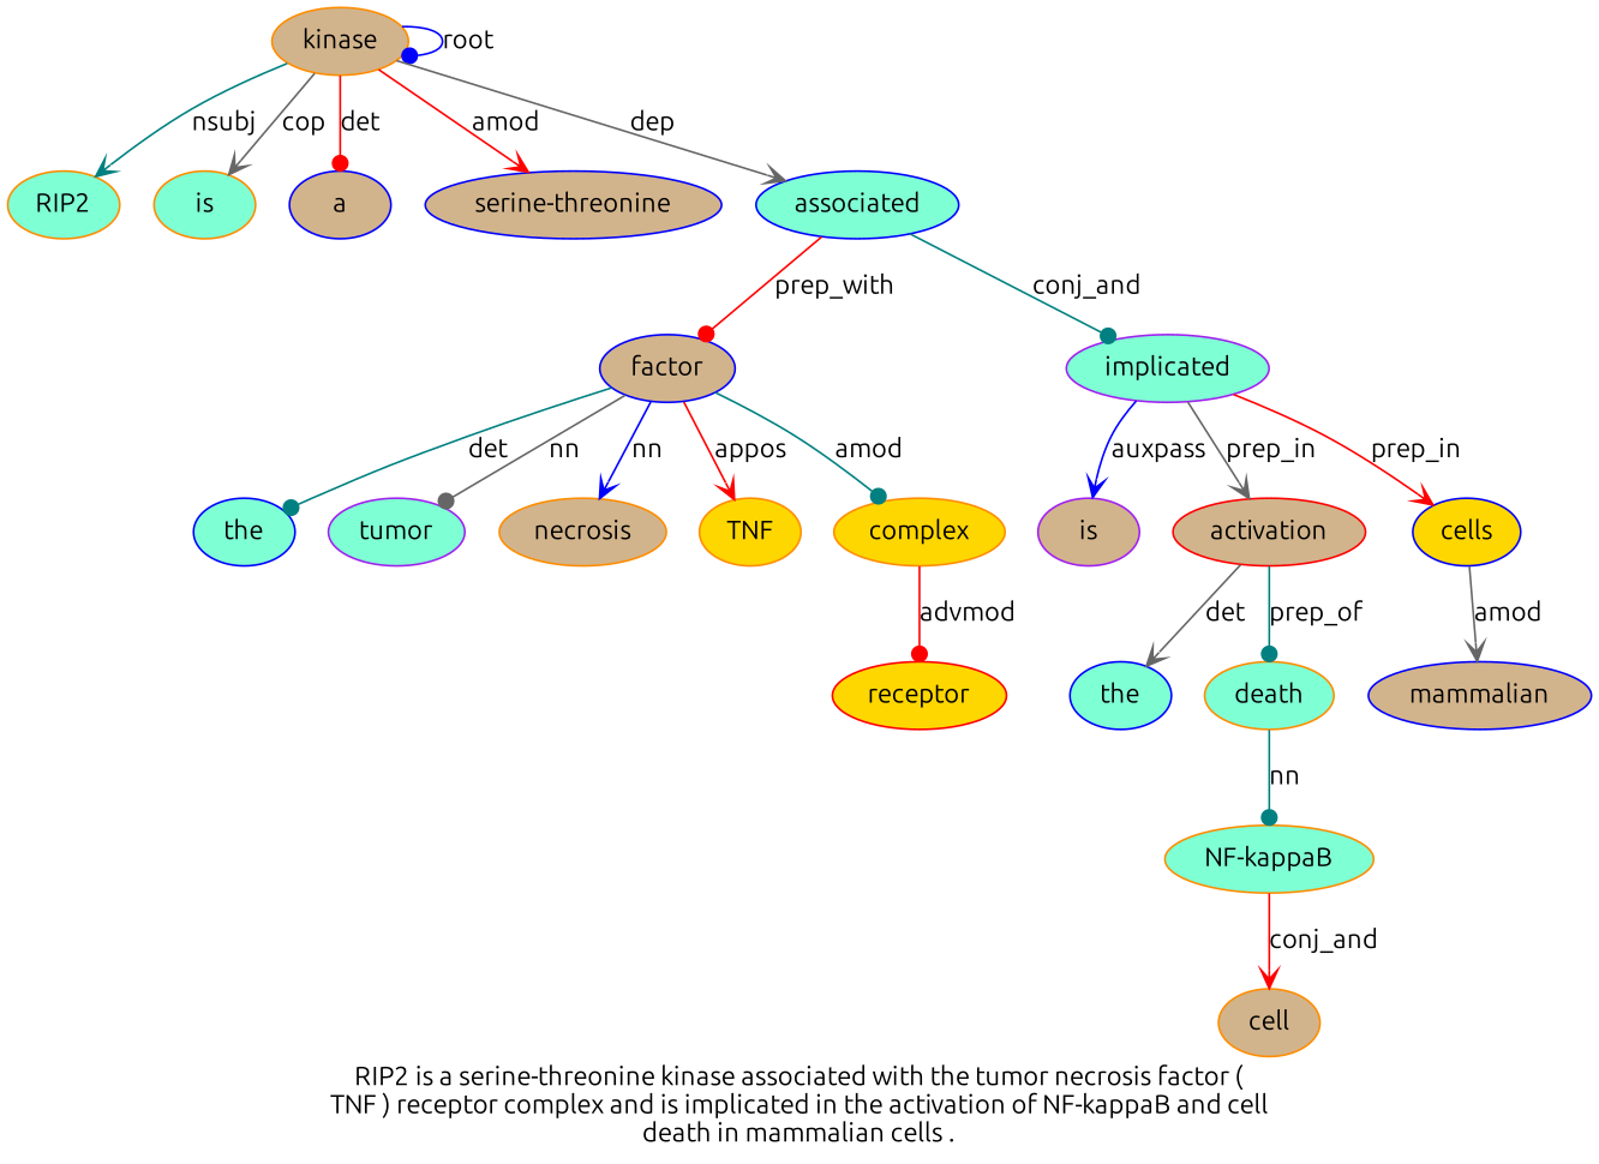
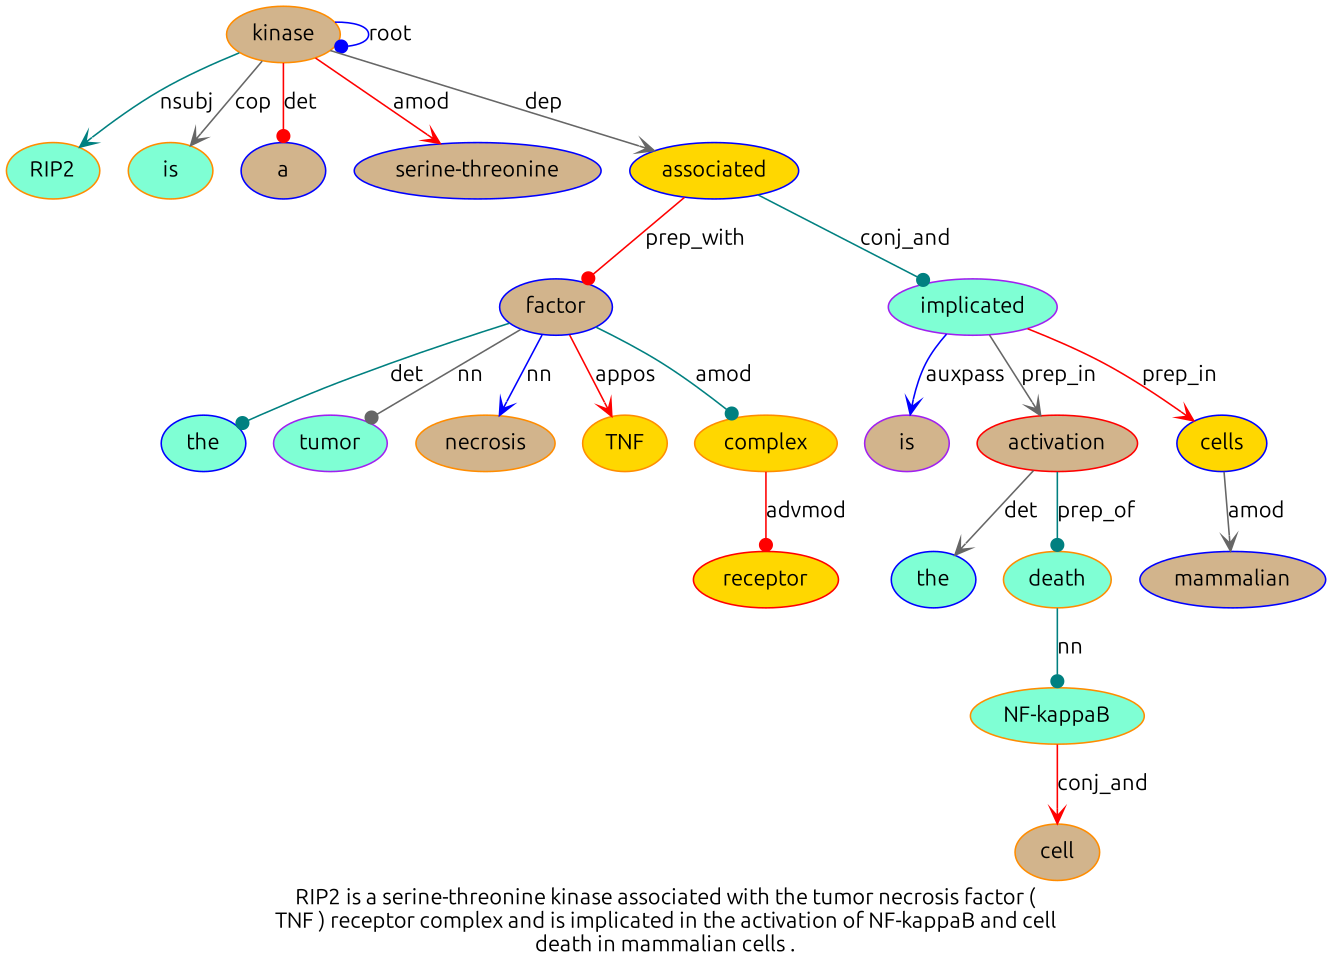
  digraph {
    fontname=Ubuntu
    label="RIP2 is a serine-threonine kinase associated with the tumor necrosis factor (\nTNF ) receptor complex and is implicated in the activation of NF-kappaB and cell\ndeath in mammalian cells ."
    node [color=darkorange fillcolor=tan fontname=Ubuntu style=filled]
    edge [arrowhead=vee color=red fontname=Ubuntu]
    n1 [label=kinase]
    n2 [fillcolor=aquamarine label=RIP2]
    n3 [fillcolor=aquamarine label=is]
    n4 [color=blue label=a]
    n5 [color=blue label="serine-threonine"]
-   n6 [color=blue fillcolor=aquamarine label=associated]
+   n6 [color=blue fillcolor=gold label=associated]
    n7 [color=blue label=factor]
    n8 [color=purple fillcolor=aquamarine label=implicated]
    n9 [color=blue fillcolor=aquamarine label=the]
    n10 [color=purple fillcolor=aquamarine label=tumor]
    n11 [label=necrosis]
    n12 [fillcolor=gold label=TNF]
    n13 [fillcolor=gold label=complex]
    n14 [color=purple label=is]
    n15 [color=red label=activation]
    n16 [color=blue fillcolor=gold label=cells]
    n17 [color=red fillcolor=gold label=receptor]
    n18 [color=blue fillcolor=aquamarine label=the]
    n19 [fillcolor=aquamarine label=death]
    n20 [color=blue label=mammalian]
    n21 [fillcolor=aquamarine label="NF-kappaB"]
    n22 [label=cell]
    n1 -> n1 [arrowhead=dot color=blue label=root]
    n1 -> n2 [color=teal label=nsubj]
    n1 -> n3 [color=gray40 label=cop]
    n1 -> n4 [arrowhead=dot label=det]
    n1 -> n5 [label=amod]
    n1 -> n6 [color=gray40 label=dep]
    n6 -> n7 [arrowhead=dot label=prep_with]
    n6 -> n8 [arrowhead=dot color=teal label=conj_and]
    n7 -> n9 [arrowhead=dot color=teal label=det]
    n7 -> n10 [arrowhead=dot color=gray40 label=nn]
    n7 -> n11 [color=blue label=nn]
    n7 -> n12 [label=appos]
    n7 -> n13 [arrowhead=dot color=teal label=amod]
    n8 -> n14 [color=blue label=auxpass]
    n8 -> n15 [color=gray40 label=prep_in]
    n8 -> n16 [label=prep_in]
    n13 -> n17 [arrowhead=dot label=advmod]
    n15 -> n18 [color=gray40 label=det]
    n15 -> n19 [arrowhead=dot color=teal label=prep_of]
    n16 -> n20 [color=gray40 label=amod]
    n19 -> n21 [arrowhead=dot color=teal label=nn]
    n21 -> n22 [label=conj_and]
  }
